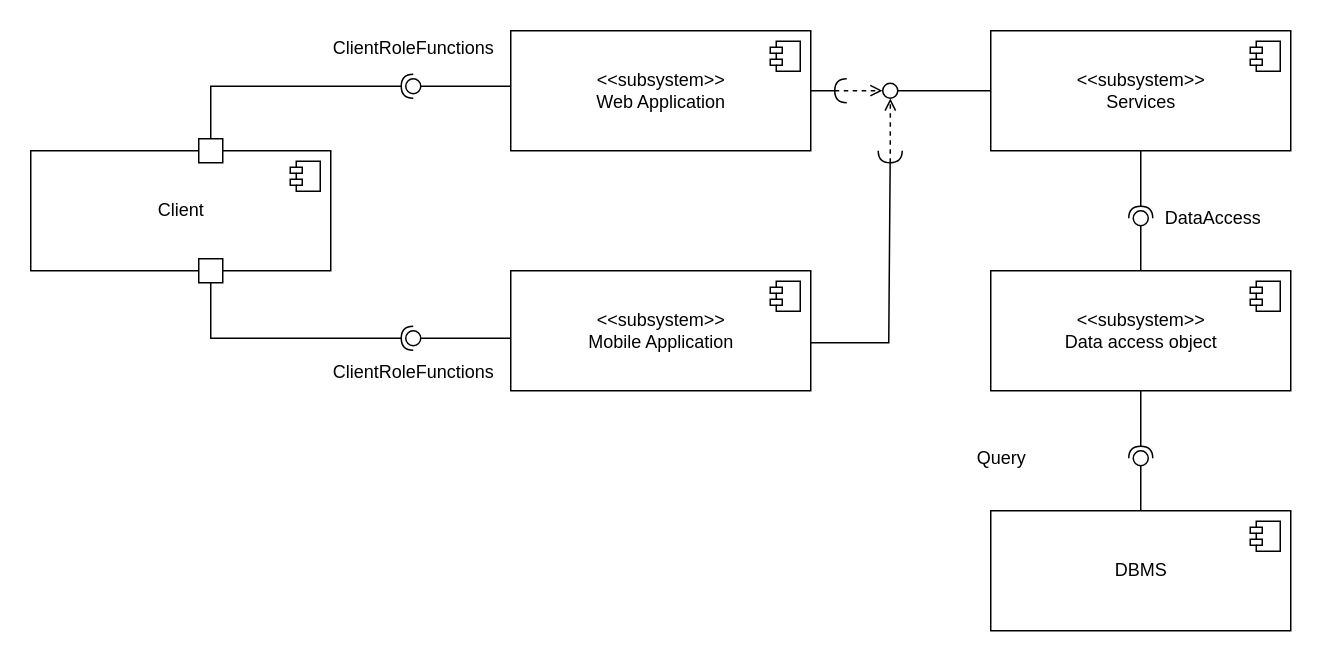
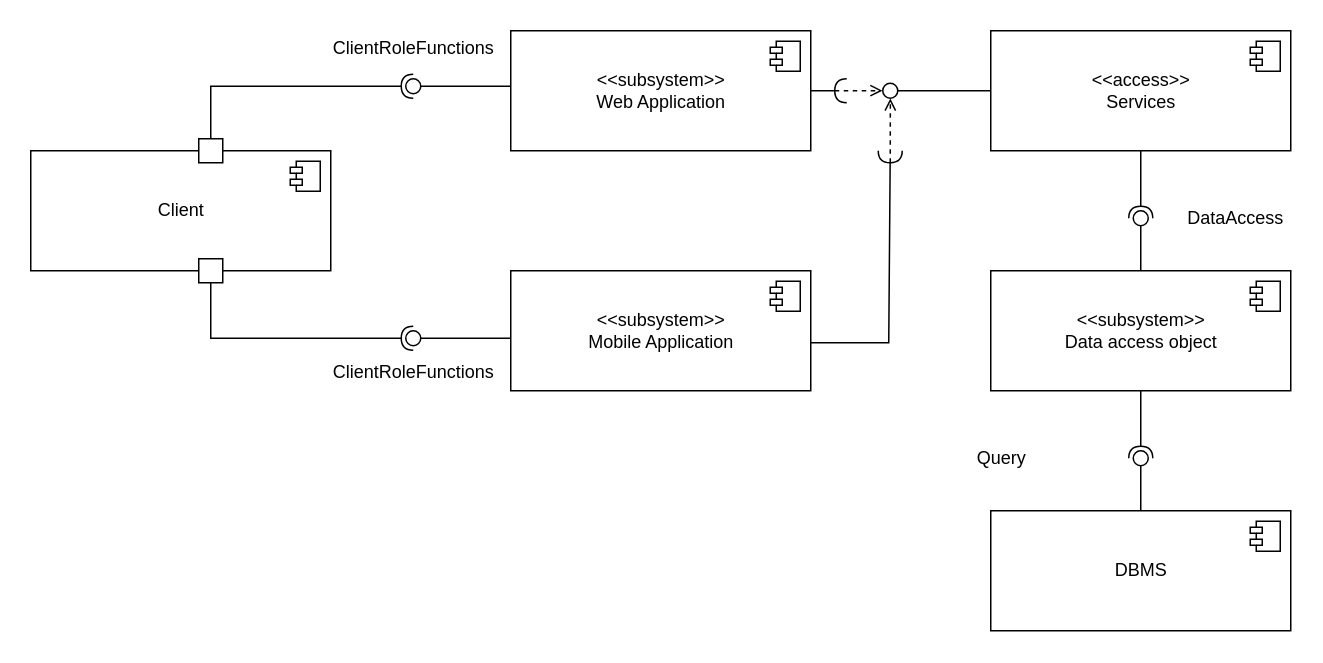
  <mxCell id="0" />
  <mxCell id="1" parent="0" />
  <mxCell id="2" value="&amp;lt;&amp;lt;subsystem&amp;gt;&amp;gt;&lt;br&gt;Web Application" style="html=1;dropTarget=0;rounded=0;shadow=0;glass=0;sketch=0;strokeWidth=1;fontFamily=Helvetica;connectable=0;" parent="1" vertex="1"><mxGeometry x="340" y="20" width="200" height="80" as="geometry" /></mxCell>
  <mxCell id="3" value="" style="shape=module;jettyWidth=8;jettyHeight=4;" parent="2" vertex="1"><mxGeometry x="1" width="20" height="20" relative="1" as="geometry"><mxPoint x="-27" y="7" as="offset" /></mxGeometry></mxCell>
  <mxCell id="4" value="&amp;lt;&amp;lt;subsystem&amp;gt;&amp;gt;&lt;br&gt;Mobile Application" style="html=1;dropTarget=0;rounded=0;shadow=0;glass=0;sketch=0;strokeWidth=1;fontFamily=Helvetica;connectable=0;" parent="1" vertex="1"><mxGeometry x="340" y="180" width="200" height="80" as="geometry" /></mxCell>
  <mxCell id="5" value="" style="shape=module;jettyWidth=8;jettyHeight=4;" parent="4" vertex="1"><mxGeometry x="1" width="20" height="20" relative="1" as="geometry"><mxPoint x="-27" y="7" as="offset" /></mxGeometry></mxCell>
  <mxCell id="6" value="Client" style="html=1;dropTarget=0;rounded=0;shadow=0;glass=0;sketch=0;strokeWidth=1;fontFamily=Helvetica;connectable=0;" parent="1" vertex="1"><mxGeometry x="20" y="100" width="200" height="80" as="geometry" /></mxCell>
  <mxCell id="7" value="" style="shape=module;jettyWidth=8;jettyHeight=4;" parent="6" vertex="1"><mxGeometry x="1" width="20" height="20" relative="1" as="geometry"><mxPoint x="-27" y="7" as="offset" /></mxGeometry></mxCell>
- <mxCell id="8" value="&amp;lt;&amp;lt;subsystem&amp;gt;&amp;gt;&lt;br&gt;Services" style="html=1;dropTarget=0;rounded=0;shadow=0;glass=0;sketch=0;strokeWidth=1;fontFamily=Helvetica;connectable=0;" parent="1" vertex="1"><mxGeometry x="660" y="20" width="200" height="80" as="geometry" /></mxCell>
+ <mxCell id="8" value="&amp;lt;&amp;lt;access&amp;gt;&amp;gt;&lt;br&gt;Services" style="html=1;dropTarget=0;rounded=0;shadow=0;glass=0;sketch=0;strokeWidth=1;fontFamily=Helvetica;connectable=0;" parent="1" vertex="1"><mxGeometry x="660" y="20" width="200" height="80" as="geometry" /></mxCell>
  <mxCell id="9" value="" style="shape=module;jettyWidth=8;jettyHeight=4;" parent="8" vertex="1"><mxGeometry x="1" width="20" height="20" relative="1" as="geometry"><mxPoint x="-27" y="7" as="offset" /></mxGeometry></mxCell>
  <mxCell id="10" value="&amp;lt;&amp;lt;subsystem&amp;gt;&amp;gt;&lt;br&gt;Data access object" style="html=1;dropTarget=0;rounded=0;shadow=0;glass=0;sketch=0;strokeWidth=1;fontFamily=Helvetica;connectable=0;" parent="1" vertex="1"><mxGeometry x="660" y="180" width="200" height="80" as="geometry" /></mxCell>
  <mxCell id="11" value="" style="shape=module;jettyWidth=8;jettyHeight=4;" parent="10" vertex="1"><mxGeometry x="1" width="20" height="20" relative="1" as="geometry"><mxPoint x="-27" y="7" as="offset" /></mxGeometry></mxCell>
  <mxCell id="12" value="DBMS" style="html=1;dropTarget=0;rounded=0;shadow=0;glass=0;sketch=0;strokeWidth=1;fontFamily=Helvetica;connectable=0;" parent="1" vertex="1"><mxGeometry x="660" y="340" width="200" height="80" as="geometry" /></mxCell>
  <mxCell id="13" value="" style="shape=module;jettyWidth=8;jettyHeight=4;" parent="12" vertex="1"><mxGeometry x="1" width="20" height="20" relative="1" as="geometry"><mxPoint x="-27" y="7" as="offset" /></mxGeometry></mxCell>
  <mxCell id="14" value="" style="rounded=0;whiteSpace=wrap;html=1;shadow=0;glass=0;sketch=0;strokeWidth=1;fontFamily=Helvetica;connectable=0;" parent="1" vertex="1"><mxGeometry x="132" y="172" width="16" height="16" as="geometry" /></mxCell>
  <mxCell id="15" value="" style="rounded=0;whiteSpace=wrap;html=1;shadow=0;glass=0;sketch=0;strokeWidth=1;fontFamily=Helvetica;connectable=0;" parent="1" vertex="1"><mxGeometry x="132" y="92" width="16" height="16" as="geometry" /></mxCell>
  <mxCell id="16" value="" style="rounded=0;orthogonalLoop=1;jettySize=auto;html=1;endArrow=none;endFill=0;fontFamily=Helvetica;" parent="1" target="18" edge="1"><mxGeometry relative="1" as="geometry"><mxPoint x="340" y="225" as="sourcePoint" /></mxGeometry></mxCell>
  <mxCell id="17" value="" style="rounded=0;orthogonalLoop=1;jettySize=auto;html=1;endArrow=halfCircle;endFill=0;entryX=0.5;entryY=0.5;entryDx=0;entryDy=0;endSize=6;strokeWidth=1;fontFamily=Helvetica;" parent="1" target="18" edge="1"><mxGeometry relative="1" as="geometry"><mxPoint x="140" y="188" as="sourcePoint" /><Array as="points"><mxPoint x="140" y="225" /></Array></mxGeometry></mxCell>
  <mxCell id="18" value="" style="ellipse;whiteSpace=wrap;html=1;fontFamily=Helvetica;fontSize=12;fontColor=#000000;align=center;strokeColor=#000000;fillColor=#ffffff;points=[];aspect=fixed;resizable=0;rounded=0;shadow=0;glass=0;sketch=0;" parent="1" vertex="1"><mxGeometry x="270" y="220" width="10" height="10" as="geometry" /></mxCell>
  <mxCell id="19" value="" style="rounded=0;orthogonalLoop=1;jettySize=auto;html=1;endArrow=none;endFill=0;fontFamily=Helvetica;" parent="1" target="21" edge="1"><mxGeometry relative="1" as="geometry"><mxPoint x="340" y="57" as="sourcePoint" /></mxGeometry></mxCell>
  <mxCell id="20" value="" style="rounded=0;orthogonalLoop=1;jettySize=auto;html=1;endArrow=halfCircle;endFill=0;entryX=0.5;entryY=0.5;entryDx=0;entryDy=0;endSize=6;strokeWidth=1;fontFamily=Helvetica;" parent="1" target="21" edge="1"><mxGeometry relative="1" as="geometry"><mxPoint x="140" y="92" as="sourcePoint" /><Array as="points"><mxPoint x="140" y="57" /></Array></mxGeometry></mxCell>
  <mxCell id="21" value="" style="ellipse;whiteSpace=wrap;html=1;fontFamily=Helvetica;fontSize=12;fontColor=#000000;align=center;strokeColor=#000000;fillColor=#ffffff;points=[];aspect=fixed;resizable=0;rounded=0;shadow=0;glass=0;sketch=0;" parent="1" vertex="1"><mxGeometry x="270" y="52" width="10" height="10" as="geometry" /></mxCell>
  <mxCell id="22" value="ClientRoleFunctions" style="text;html=1;align=center;verticalAlign=middle;resizable=0;points=[];autosize=1;fontFamily=Helvetica;" parent="1" vertex="1"><mxGeometry x="215" y="20" width="120" height="24" as="geometry" /></mxCell>
  <mxCell id="23" value="ClientRoleFunctions" style="text;html=1;align=center;verticalAlign=middle;resizable=0;points=[];autosize=1;fontFamily=Helvetica;" parent="1" vertex="1"><mxGeometry x="215" y="236" width="120" height="24" as="geometry" /></mxCell>
  <mxCell id="24" value="" style="rounded=0;orthogonalLoop=1;jettySize=auto;html=1;endArrow=none;endFill=0;fontFamily=Helvetica;" parent="1" target="26" edge="1"><mxGeometry relative="1" as="geometry"><mxPoint x="660" y="60" as="sourcePoint" /></mxGeometry></mxCell>
  <mxCell id="25" value="" style="rounded=0;orthogonalLoop=1;jettySize=auto;html=1;endArrow=halfCircle;endFill=0;endSize=6;strokeWidth=1;fontFamily=Helvetica;" parent="1" edge="1"><mxGeometry relative="1" as="geometry"><mxPoint x="540" y="60" as="sourcePoint" /><mxPoint x="564" y="60" as="targetPoint" /></mxGeometry></mxCell>
  <mxCell id="26" value="" style="ellipse;whiteSpace=wrap;html=1;fontFamily=Helvetica;fontSize=12;fontColor=#000000;align=center;strokeColor=#000000;fillColor=#ffffff;points=[];aspect=fixed;resizable=0;rounded=0;shadow=0;glass=0;sketch=0;" parent="1" vertex="1"><mxGeometry x="588" y="55" width="10" height="10" as="geometry" /></mxCell>
  <mxCell id="27" value="" style="rounded=0;orthogonalLoop=1;jettySize=auto;html=1;endArrow=halfCircle;endFill=0;endSize=6;strokeWidth=1;fontFamily=Helvetica;" parent="1" edge="1"><mxGeometry relative="1" as="geometry"><mxPoint x="540" y="228" as="sourcePoint" /><mxPoint x="593" y="100" as="targetPoint" /><Array as="points"><mxPoint x="592" y="228" /></Array></mxGeometry></mxCell>
  <mxCell id="28" value="" style="rounded=0;orthogonalLoop=1;jettySize=auto;html=1;endArrow=open;endFill=0;endSize=6;strokeWidth=1;fontFamily=Helvetica;dashed=1;entryX=0.506;entryY=1.015;entryDx=0;entryDy=0;entryPerimeter=0;" parent="1" target="26" edge="1"><mxGeometry relative="1" as="geometry"><mxPoint x="593" y="108" as="sourcePoint" /><mxPoint x="593" y="76" as="targetPoint" /><Array as="points" /></mxGeometry></mxCell>
  <mxCell id="29" value="" style="rounded=0;orthogonalLoop=1;jettySize=auto;html=1;endArrow=open;endFill=0;endSize=6;strokeWidth=1;fontFamily=Helvetica;dashed=1;entryX=-0.017;entryY=0.492;entryDx=0;entryDy=0;entryPerimeter=0;" parent="1" target="26" edge="1"><mxGeometry relative="1" as="geometry"><mxPoint x="556" y="60" as="sourcePoint" /><mxPoint x="580" y="60" as="targetPoint" /><Array as="points" /></mxGeometry></mxCell>
  <mxCell id="30" value="" style="rounded=0;orthogonalLoop=1;jettySize=auto;html=1;endArrow=none;endFill=0;fontFamily=Helvetica;" parent="1" target="32" edge="1"><mxGeometry relative="1" as="geometry"><mxPoint x="760" y="180" as="sourcePoint" /></mxGeometry></mxCell>
  <mxCell id="31" value="" style="rounded=0;orthogonalLoop=1;jettySize=auto;html=1;endArrow=halfCircle;endFill=0;entryX=0.5;entryY=0.5;entryDx=0;entryDy=0;endSize=6;strokeWidth=1;fontFamily=Helvetica;" parent="1" target="32" edge="1"><mxGeometry relative="1" as="geometry"><mxPoint x="760" y="100" as="sourcePoint" /></mxGeometry></mxCell>
  <mxCell id="32" value="" style="ellipse;whiteSpace=wrap;html=1;fontFamily=Helvetica;fontSize=12;fontColor=#000000;align=center;strokeColor=#000000;fillColor=#ffffff;points=[];aspect=fixed;resizable=0;rounded=0;shadow=0;glass=0;sketch=0;" parent="1" vertex="1"><mxGeometry x="755" y="140" width="10" height="10" as="geometry" /></mxCell>
- <mxCell id="33" value="DataAccess" style="text;html=1;align=center;verticalAlign=middle;resizable=0;points=[];autosize=1;fontFamily=Helvetica;" parent="1" vertex="1"><mxGeometry x="768" y="133" width="80" height="24" as="geometry" /></mxCell>
+ <mxCell id="33" value="DataAccess" style="text;html=1;align=center;verticalAlign=middle;resizable=0;points=[];autosize=1;fontFamily=Helvetica;" parent="1" vertex="1"><mxGeometry x="783" y="133" width="80" height="24" as="geometry" /></mxCell>
  <mxCell id="34" value="" style="rounded=0;orthogonalLoop=1;jettySize=auto;html=1;endArrow=none;endFill=0;fontFamily=Helvetica;" parent="1" target="36" edge="1"><mxGeometry relative="1" as="geometry"><mxPoint x="760" y="340" as="sourcePoint" /></mxGeometry></mxCell>
  <mxCell id="35" value="" style="rounded=0;orthogonalLoop=1;jettySize=auto;html=1;endArrow=halfCircle;endFill=0;entryX=0.5;entryY=0.5;entryDx=0;entryDy=0;endSize=6;strokeWidth=1;fontFamily=Helvetica;" parent="1" target="36" edge="1"><mxGeometry relative="1" as="geometry"><mxPoint x="760" y="260" as="sourcePoint" /></mxGeometry></mxCell>
  <mxCell id="36" value="" style="ellipse;whiteSpace=wrap;html=1;fontFamily=Helvetica;fontSize=12;fontColor=#000000;align=center;strokeColor=#000000;fillColor=#ffffff;points=[];aspect=fixed;resizable=0;rounded=0;shadow=0;glass=0;sketch=0;" parent="1" vertex="1"><mxGeometry x="755" y="300" width="10" height="10" as="geometry" /></mxCell>
  <mxCell id="37" value="Query" style="text;html=1;align=center;verticalAlign=middle;resizable=0;points=[];autosize=1;fontFamily=Helvetica;" parent="1" vertex="1"><mxGeometry x="643" y="293" width="48" height="24" as="geometry" /></mxCell>
